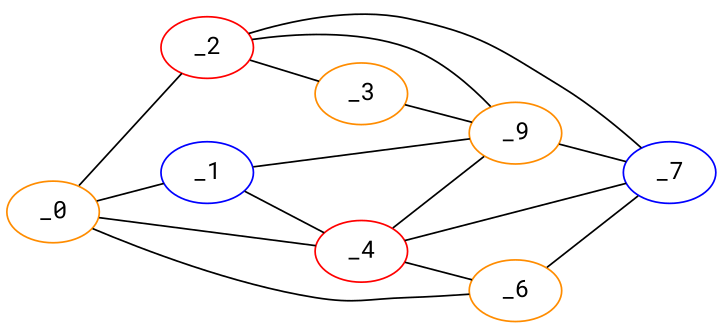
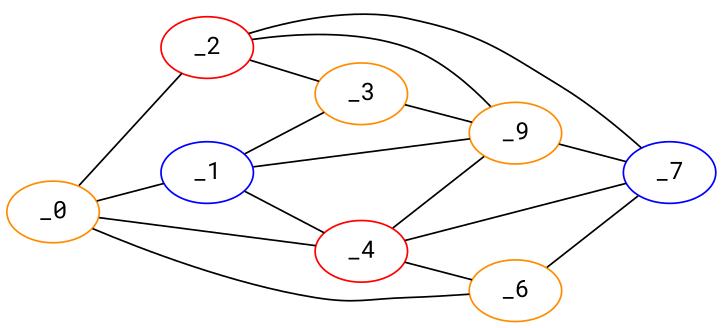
  graph {
    fontname="Roboto Mono"
    rankdir=LR
    node [color=darkorange fontname="Roboto Mono"]
    edge [fontname="Roboto Mono" valence=1]
    _0 [x=35 y=19]
    _1 [color=blue x=59 y=42]
    _2 [color=red x=61 y=56]
    _4 [color=red x=67 y=37]
    _6 [x=73 y=29]
    _3 [x=62 y=49]
    n7 [label=_9 x=70 y=45]
    _7 [color=blue x=77 y=41]
    _0 -- _1
    _0 -- _2
    _0 -- _4 [valence=2]
    _0 -- _6
    _1 -- _4
+   _1 -- _3
    _1 -- n7 [valence=2]
    _2 -- _3 [valence=2]
    _2 -- n7 [valence=2]
    _2 -- _7
    _4 -- _6 [valence=2]
    _4 -- n7 [valence=2]
    _4 -- _7 [valence=2]
    _6 -- _7
    _3 -- n7 [valence=2]
    n7 -- _7
  }
